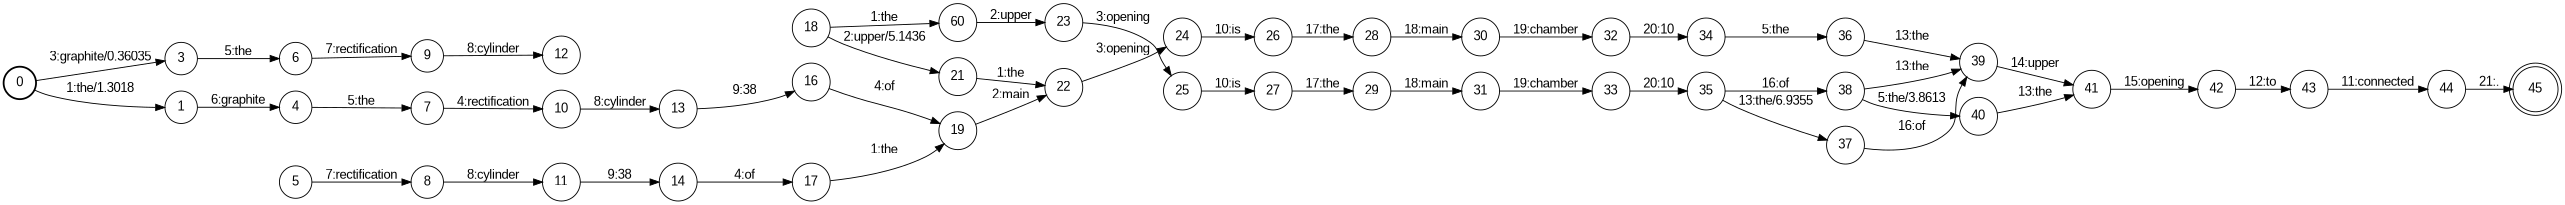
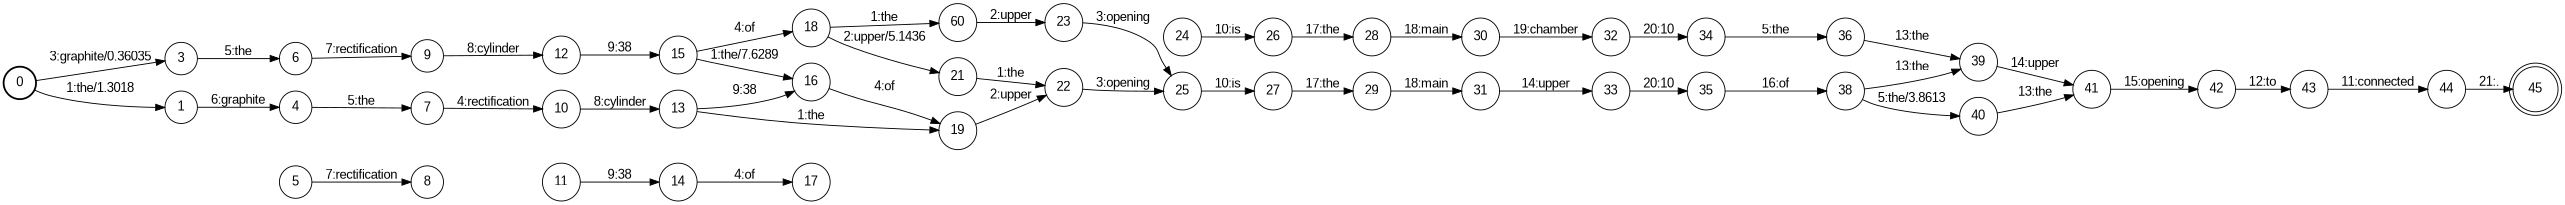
  digraph {
    fontname="Liberation Sans"
    nodesep=0.25
    rankdir=LR
    ranksep=0.4
    node [fontname="Liberation Sans" fontsize=14 shape=circle style=solid]
    edge [fontname="Liberation Sans" fontsize=14]
    n1 [label=0 style=bold]
    n2 [label=1]
    n3 [label=3]
    n4 [label=4]
    n5 [label=6]
    n6 [label=7]
    n7 [label=5]
    n8 [label=8]
    n9 [label=9]
    n10 [label=10]
    n11 [label=11]
    n12 [label=12]
    n13 [label=13]
    n14 [label=14]
+   n15 [label=15]
    n16 [label=16]
    n17 [label=17]
    n18 [label=18]
    n19 [label=19]
    n20 [label=21]
    n21 [label=60]
    n22 [label=22]
    n23 [label=23]
    n24 [label=24]
    n25 [label=25]
    n26 [label=26]
    n27 [label=27]
    n28 [label=28]
    n29 [label=29]
    n30 [label=30]
    n31 [label=31]
    n32 [label=32]
    n33 [label=33]
    n34 [label=34]
    n35 [label=35]
    n36 [label=36]
    n37 [label=38]
-   n38 [label=37]
    n39 [label=39]
    n40 [label=40]
    n41 [label=41]
    n42 [label=42]
    n43 [label=43]
    n44 [label=44]
    n45 [label=45 shape=doublecircle]
    n1 -> n2 [label="1:the/1.3018"]
    n1 -> n3 [label="3:graphite/0.36035"]
    n2 -> n4 [label="6:graphite"]
    n3 -> n5 [label="5:the"]
    n4 -> n6 [label="5:the"]
    n5 -> n9 [label="7:rectification"]
    n6 -> n10 [label="4:rectification"]
    n7 -> n8 [label="7:rectification"]
-   n8 -> n11 [label="8:cylinder"]
    n9 -> n12 [label="8:cylinder"]
    n10 -> n13 [label="8:cylinder"]
    n11 -> n14 [label="9:38"]
+   n12 -> n15 [label="9:38"]
    n13 -> n16 [label="9:38"]
    n14 -> n17 [label="4:of"]
+   n15 -> n16 [label="1:the/7.6289"]
+   n15 -> n18 [label="4:of"]
    n16 -> n19 [label="4:of"]
-   n17 -> n19 [label="1:the"]
+   n13 -> n19 [label="1:the"]
    n18 -> n20 [label="2:upper/5.1436"]
    n18 -> n21 [label="1:the"]
-   n19 -> n22 [label="2:main"]
+   n19 -> n22 [label="2:upper"]
    n20 -> n22 [label="1:the"]
    n21 -> n23 [label="2:upper"]
-   n22 -> n24 [label="3:opening"]
+   n22 -> n25 [label="3:opening"]
    n23 -> n25 [label="3:opening"]
    n24 -> n26 [label="10:is"]
    n25 -> n27 [label="10:is"]
    n26 -> n28 [label="17:the"]
    n27 -> n29 [label="17:the"]
    n28 -> n30 [label="18:main"]
    n29 -> n31 [label="18:main"]
    n30 -> n32 [label="19:chamber"]
-   n31 -> n33 [label="19:chamber"]
+   n31 -> n33 [label="14:upper"]
    n32 -> n34 [label="20:10"]
    n33 -> n35 [label="20:10"]
    n34 -> n36 [label="5:the"]
    n35 -> n37 [label="16:of"]
-   n35 -> n38 [label="13:the/6.9355"]
    n36 -> n39 [label="13:the"]
    n37 -> n39 [label="13:the"]
    n37 -> n40 [label="5:the/3.8613"]
-   n38 -> n39 [label="16:of"]
    n39 -> n41 [label="14:upper"]
    n40 -> n41 [label="13:the"]
    n41 -> n42 [label="15:opening"]
    n42 -> n43 [label="12:to"]
    n43 -> n44 [label="11:connected"]
    n44 -> n45 [label="21:."]
  }
